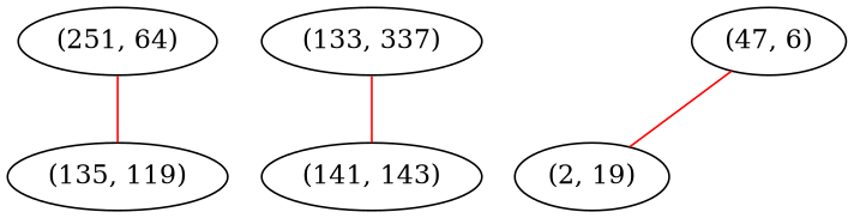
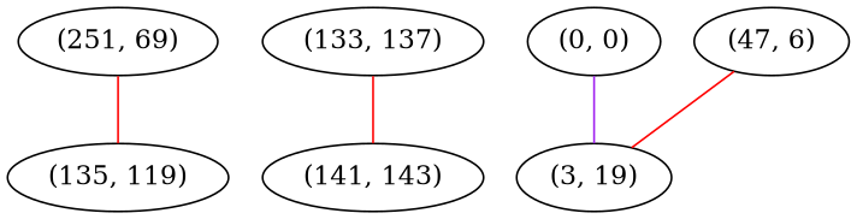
  graph {
    edge [color=red weight=1]
-   "(251, 64)"
+   "(251, 64)" [label="(251, 69)"]
    "(135, 119)"
-   "(133, 137)" [label="(133, 337)"]
+   "(133, 137)"
    "(141, 143)"
-   "(3, 19)" [label="(2, 19)"]
+   "(0, 0)"
+   "(3, 19)"
    n7 [label="(47, 6)"]
    "(251, 64)" -- "(135, 119)"
    "(133, 137)" -- "(141, 143)"
+   "(0, 0)" -- "(3, 19)" [color=purple weight=4]
    n7 -- "(3, 19)"
  }
